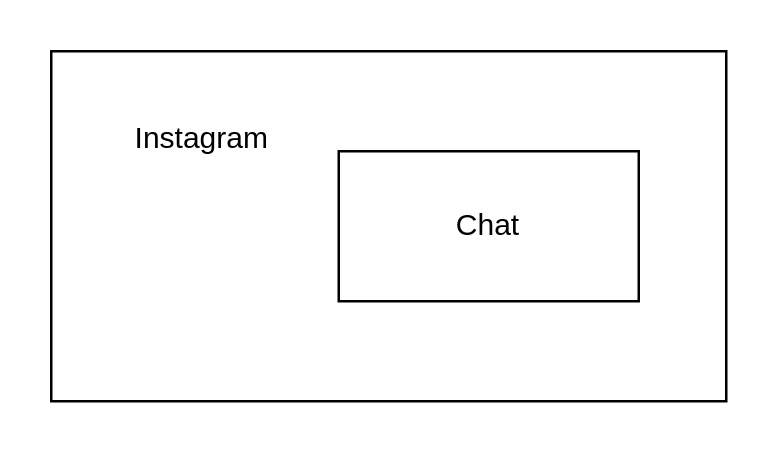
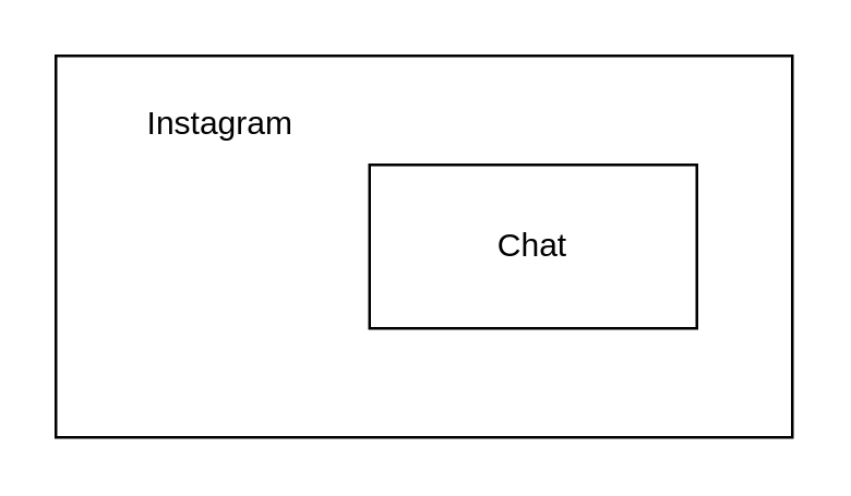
  <mxCell id="0" />
  <mxCell id="1" parent="0" />
  <mxCell id="2" value="" style="rounded=0;whiteSpace=wrap;html=1;" vertex="1" parent="1"><mxGeometry x="20" y="20" width="270" height="140" as="geometry" /></mxCell>
- <mxCell id="3" value="Instagram" style="text;html=1;align=center;verticalAlign=middle;resizable=0;points=[];autosize=1;strokeColor=none;fillColor=none;" vertex="1" parent="1"><mxGeometry x="40" y="40" width="80" height="30" as="geometry" /></mxCell>
+ <mxCell id="3" value="Instagram" style="text;html=1;align=center;verticalAlign=middle;resizable=0;points=[];autosize=1;strokeColor=none;fillColor=none;" vertex="1" parent="1"><mxGeometry x="40" y="30" width="80" height="30" as="geometry" /></mxCell>
  <mxCell id="4" value="Chat" style="rounded=0;whiteSpace=wrap;html=1;" vertex="1" parent="1"><mxGeometry x="135" y="60" width="120" height="60" as="geometry" /></mxCell>
